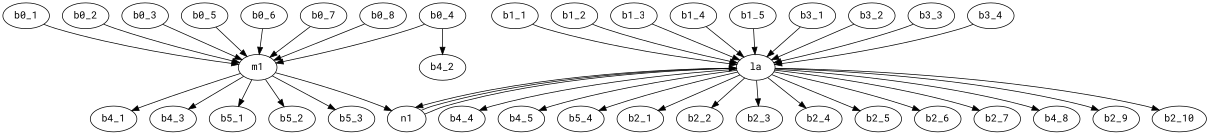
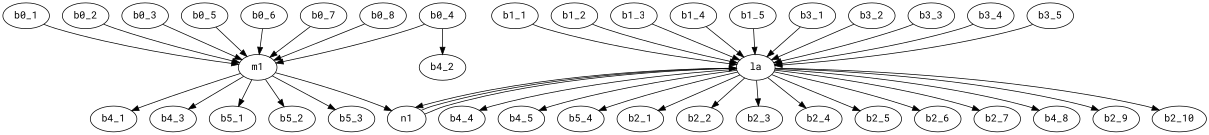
  digraph {
    fontname="Roboto Mono"
    node [fontname="Roboto Mono"]
    edge [fontname="Roboto Mono" sink_port="{'_component': 'n1', '_port': {'x': 0, 'y': 0, 'layer': 'FLOW', 'label': '1'}}" source_port="{'_component': 'n1', '_port': {'x': 0, 'y': 0, 'layer': 'FLOW', 'label': '1'}}"]
    la
    n1
    b4_4
    b4_5
    b5_4
    b2_1
    b2_2
    b2_3
    b2_4
    b2_5
    b2_6
    b2_7
    b2_8 [label=b4_8]
    b2_9
    b2_10
    b0_1
    m1
    b4_1
    b4_3
    b5_1
    b5_2
    b5_3
    b0_2
    b0_3
    b0_4
    b4_2
    b0_5
    b0_6
    b0_7
    b0_8
    b1_1
    b1_2
    b1_3
    b1_4
    b1_5
    b3_1
    b3_2
    b3_3
    b3_4
+   b3_5
    la -> n1 [connection_id=c3 connection_ref="{'name': 'c3', 'ID': 'c3', 'entity': 'CHANNEL', 'params': {'data': {'channelWidth': 100, 'connectionSpacing': 1000}}, 'source': {'_component': 'la', '_port': '1'}, 'sinks': [{'_component': 'n1', '_port': {'x': 0, 'y': 0, 'layer': 'FLOW', 'label': '1'}}], 'layer': {'_id': '0', 'name': 'FLOW_0', 'layertype': 'FLOW', 'group': '0', 'params': {'data': {}}}, '_paths': []}" source_port="{'_component': 'la', '_port': '1'}"]
    la -> b4_4 [connection_id=cca connection_ref="{'name': 'cca', 'ID': 'cca', 'entity': 'CHANNEL', 'params': {'data': {'channelWidth': 50, 'connectionSpacing': 1000}}, 'source': {'_component': 'la', '_port': '24'}, 'sinks': [{'_component': 'b4_4', '_port': {'x': 100, 'y': 100, 'layer': 'FLOW', 'label': '1'}}], 'layer': {'_id': '1', 'name': 'FLOW_0', 'layertype': 'CONTROL', 'group': '0', 'params': {'data': {}}}, '_paths': []}" sink_port="{'_component': 'b4_4', '_port': {'x': 100, 'y': 100, 'layer': 'FLOW', 'label': '1'}}" source_port="{'_component': 'la', '_port': '24'}"]
    la -> b4_5 [connection_id=ccb connection_ref="{'name': 'ccb', 'ID': 'ccb', 'entity': 'CHANNEL', 'params': {'data': {'channelWidth': 50, 'connectionSpacing': 1000}}, 'source': {'_component': 'la', '_port': '25'}, 'sinks': [{'_component': 'b4_5', '_port': {'x': 100, 'y': 100, 'layer': 'FLOW', 'label': '1'}}], 'layer': {'_id': '1', 'name': 'FLOW_0', 'layertype': 'CONTROL', 'group': '0', 'params': {'data': {}}}, '_paths': []}" sink_port="{'_component': 'b4_5', '_port': {'x': 100, 'y': 100, 'layer': 'FLOW', 'label': '1'}}" source_port="{'_component': 'la', '_port': '25'}"]
    la -> b5_4 [connection_id=ccc connection_ref="{'name': 'ccc', 'ID': 'ccc', 'entity': 'CHANNEL', 'params': {'data': {'channelWidth': 50, 'connectionSpacing': 1000}}, 'source': {'_component': 'la', '_port': '26'}, 'sinks': [{'_component': 'b5_4', '_port': {'x': 100, 'y': 100, 'layer': 'FLOW', 'label': '1'}}], 'layer': {'_id': '1', 'name': 'FLOW_0', 'layertype': 'CONTROL', 'group': '0', 'params': {'data': {}}}, '_paths': []}" sink_port="{'_component': 'b5_4', '_port': {'x': 100, 'y': 100, 'layer': 'FLOW', 'label': '1'}}" source_port="{'_component': 'la', '_port': '26'}"]
    la -> b2_1 [connection_id=cc6 connection_ref="{'name': 'cc6', 'ID': 'cc6', 'entity': 'CHANNEL', 'params': {'data': {'channelWidth': 50, 'connectionSpacing': 1000}}, 'source': {'_component': 'la', '_port': '9'}, 'sinks': [{'_component': 'b2_1', '_port': {'x': 100, 'y': 100, 'layer': 'FLOW', 'label': '1'}}], 'layer': {'_id': '1', 'name': 'FLOW_0', 'layertype': 'CONTROL', 'group': '0', 'params': {'data': {}}}, '_paths': []}" sink_port="{'_component': 'b2_1', '_port': {'x': 100, 'y': 100, 'layer': 'FLOW', 'label': '1'}}" source_port="{'_component': 'la', '_port': '9'}"]
    la -> b2_2 [connection_id=cc7 connection_ref="{'name': 'cc7', 'ID': 'cc7', 'entity': 'CHANNEL', 'params': {'data': {'channelWidth': 50, 'connectionSpacing': 1000}}, 'source': {'_component': 'la', '_port': '10'}, 'sinks': [{'_component': 'b2_2', '_port': {'x': 100, 'y': 100, 'layer': 'FLOW', 'label': '1'}}], 'layer': {'_id': '1', 'name': 'FLOW_0', 'layertype': 'CONTROL', 'group': '0', 'params': {'data': {}}}, '_paths': []}" sink_port="{'_component': 'b2_2', '_port': {'x': 100, 'y': 100, 'layer': 'FLOW', 'label': '1'}}" source_port="{'_component': 'la', '_port': '10'}"]
    la -> b2_3 [connection_id=cc8 connection_ref="{'name': 'cc8', 'ID': 'cc8', 'entity': 'CHANNEL', 'params': {'data': {'channelWidth': 50, 'connectionSpacing': 1000}}, 'source': {'_component': 'la', '_port': '11'}, 'sinks': [{'_component': 'b2_3', '_port': {'x': 100, 'y': 100, 'layer': 'FLOW', 'label': '1'}}], 'layer': {'_id': '1', 'name': 'FLOW_0', 'layertype': 'CONTROL', 'group': '0', 'params': {'data': {}}}, '_paths': []}" sink_port="{'_component': 'b2_3', '_port': {'x': 100, 'y': 100, 'layer': 'FLOW', 'label': '1'}}" source_port="{'_component': 'la', '_port': '11'}"]
    la -> b2_4 [connection_id=cc9 connection_ref="{'name': 'cc9', 'ID': 'cc9', 'entity': 'CHANNEL', 'params': {'data': {'channelWidth': 50, 'connectionSpacing': 1000}}, 'source': {'_component': 'la', '_port': '12'}, 'sinks': [{'_component': 'b2_4', '_port': {'x': 100, 'y': 100, 'layer': 'FLOW', 'label': '1'}}], 'layer': {'_id': '1', 'name': 'FLOW_0', 'layertype': 'CONTROL', 'group': '0', 'params': {'data': {}}}, '_paths': []}" sink_port="{'_component': 'b2_4', '_port': {'x': 100, 'y': 100, 'layer': 'FLOW', 'label': '1'}}" source_port="{'_component': 'la', '_port': '12'}"]
    la -> b2_5 [connection_id=cc10 connection_ref="{'name': 'cc10', 'ID': 'cc10', 'entity': 'CHANNEL', 'params': {'data': {'channelWidth': 50, 'connectionSpacing': 1000}}, 'source': {'_component': 'la', '_port': '13'}, 'sinks': [{'_component': 'b2_5', '_port': {'x': 100, 'y': 100, 'layer': 'FLOW', 'label': '1'}}], 'layer': {'_id': '1', 'name': 'FLOW_0', 'layertype': 'CONTROL', 'group': '0', 'params': {'data': {}}}, '_paths': []}" sink_port="{'_component': 'b2_5', '_port': {'x': 100, 'y': 100, 'layer': 'FLOW', 'label': '1'}}" source_port="{'_component': 'la', '_port': '13'}"]
    la -> b2_6 [connection_id=cc11 connection_ref="{'name': 'cc11', 'ID': 'cc11', 'entity': 'CHANNEL', 'params': {'data': {'channelWidth': 50, 'connectionSpacing': 1000}}, 'source': {'_component': 'la', '_port': '14'}, 'sinks': [{'_component': 'b2_6', '_port': {'x': 100, 'y': 100, 'layer': 'FLOW', 'label': '1'}}], 'layer': {'_id': '1', 'name': 'FLOW_0', 'layertype': 'CONTROL', 'group': '0', 'params': {'data': {}}}, '_paths': []}" sink_port="{'_component': 'b2_6', '_port': {'x': 100, 'y': 100, 'layer': 'FLOW', 'label': '1'}}" source_port="{'_component': 'la', '_port': '14'}"]
    la -> b2_7 [connection_id=cc12 connection_ref="{'name': 'cc12', 'ID': 'cc12', 'entity': 'CHANNEL', 'params': {'data': {'channelWidth': 50, 'connectionSpacing': 1000}}, 'source': {'_component': 'la', '_port': '15'}, 'sinks': [{'_component': 'b2_7', '_port': {'x': 100, 'y': 100, 'layer': 'FLOW', 'label': '1'}}], 'layer': {'_id': '1', 'name': 'FLOW_0', 'layertype': 'CONTROL', 'group': '0', 'params': {'data': {}}}, '_paths': []}" sink_port="{'_component': 'b2_7', '_port': {'x': 100, 'y': 100, 'layer': 'FLOW', 'label': '1'}}" source_port="{'_component': 'la', '_port': '15'}"]
    la -> b2_8 [connection_id=cc13 connection_ref="{'name': 'cc13', 'ID': 'cc13', 'entity': 'CHANNEL', 'params': {'data': {'channelWidth': 50, 'connectionSpacing': 1000}}, 'source': {'_component': 'la', '_port': '16'}, 'sinks': [{'_component': 'b2_8', '_port': {'x': 100, 'y': 100, 'layer': 'FLOW', 'label': '1'}}], 'layer': {'_id': '1', 'name': 'FLOW_0', 'layertype': 'CONTROL', 'group': '0', 'params': {'data': {}}}, '_paths': []}" sink_port="{'_component': 'b2_8', '_port': {'x': 100, 'y': 100, 'layer': 'FLOW', 'label': '1'}}" source_port="{'_component': 'la', '_port': '16'}"]
    la -> b2_9 [connection_id=cc14 connection_ref="{'name': 'cc14', 'ID': 'cc14', 'entity': 'CHANNEL', 'params': {'data': {'channelWidth': 50, 'connectionSpacing': 1000}}, 'source': {'_component': 'la', '_port': '17'}, 'sinks': [{'_component': 'b2_9', '_port': {'x': 100, 'y': 100, 'layer': 'FLOW', 'label': '1'}}], 'layer': {'_id': '1', 'name': 'FLOW_0', 'layertype': 'CONTROL', 'group': '0', 'params': {'data': {}}}, '_paths': []}" sink_port="{'_component': 'b2_9', '_port': {'x': 100, 'y': 100, 'layer': 'FLOW', 'label': '1'}}" source_port="{'_component': 'la', '_port': '17'}"]
    la -> b2_10 [connection_id=cc15 connection_ref="{'name': 'cc15', 'ID': 'cc15', 'entity': 'CHANNEL', 'params': {'data': {'channelWidth': 50, 'connectionSpacing': 1000}}, 'source': {'_component': 'la', '_port': '18'}, 'sinks': [{'_component': 'b2_10', '_port': {'x': 100, 'y': 100, 'layer': 'FLOW', 'label': '1'}}], 'layer': {'_id': '1', 'name': 'FLOW_0', 'layertype': 'CONTROL', 'group': '0', 'params': {'data': {}}}, '_paths': []}" sink_port="{'_component': 'b2_10', '_port': {'x': 100, 'y': 100, 'layer': 'FLOW', 'label': '1'}}" source_port="{'_component': 'la', '_port': '18'}"]
    n1 -> la [connection_id=c1 connection_ref="{'name': 'c1', 'ID': 'c1', 'entity': 'CHANNEL', 'params': {'data': {'channelWidth': 100, 'connectionSpacing': 1000}}, 'source': {'_component': 'n1', '_port': {'x': 0, 'y': 0, 'layer': 'FLOW', 'label': '1'}}, 'sinks': [{'_component': 'la', '_port': '3'}], 'layer': {'_id': '0', 'name': 'FLOW_0', 'layertype': 'FLOW', 'group': '0', 'params': {'data': {}}}, '_paths': []}" sink_port="{'_component': 'la', '_port': '3'}"]
    n1 -> la [connection_id=c2 connection_ref="{'name': 'c2', 'ID': 'c2', 'entity': 'CHANNEL', 'params': {'data': {'channelWidth': 100, 'connectionSpacing': 1000}}, 'source': {'_component': 'n1', '_port': {'x': 0, 'y': 0, 'layer': 'FLOW', 'label': '1'}}, 'sinks': [{'_component': 'la', '_port': '2'}], 'layer': {'_id': '0', 'name': 'FLOW_0', 'layertype': 'FLOW', 'group': '0', 'params': {'data': {}}}, '_paths': []}" sink_port="{'_component': 'la', '_port': '2'}"]
    b0_1 -> m1 [connection_id=c4 connection_ref="{'name': 'c4', 'ID': 'c4', 'entity': 'CHANNEL', 'params': {'data': {'channelWidth': 100, 'connectionSpacing': 1000}}, 'source': {'_component': 'b0_1', '_port': {'x': 100, 'y': 100, 'layer': 'FLOW', 'label': '1'}}, 'sinks': [{'_component': 'm1', '_port': '1'}], 'layer': {'_id': '0', 'name': 'FLOW_0', 'layertype': 'FLOW', 'group': '0', 'params': {'data': {}}}, '_paths': []}" sink_port="{'_component': 'm1', '_port': '1'}" source_port="{'_component': 'b0_1', '_port': {'x': 100, 'y': 100, 'layer': 'FLOW', 'label': '1'}}"]
    m1 -> n1 [connection_id=c0 connection_ref="{'name': 'c0', 'ID': 'c0', 'entity': 'CHANNEL', 'params': {'data': {'channelWidth': 100, 'connectionSpacing': 1000}}, 'source': {'_component': 'm1', '_port': '9'}, 'sinks': [{'_component': 'n1', '_port': {'x': 0, 'y': 0, 'layer': 'FLOW', 'label': '1'}}], 'layer': {'_id': '0', 'name': 'FLOW_0', 'layertype': 'FLOW', 'group': '0', 'params': {'data': {}}}, '_paths': []}" source_port="{'_component': 'm1', '_port': '9'}"]
    m1 -> b4_1 [connection_id=cc21 connection_ref="{'name': 'cc21', 'ID': 'cc21', 'entity': 'CHANNEL', 'params': {'data': {'channelWidth': 50, 'connectionSpacing': 1000}}, 'source': {'_component': 'm1', '_port': '10'}, 'sinks': [{'_component': 'b4_1', '_port': {'x': 100, 'y': 100, 'layer': 'FLOW', 'label': '1'}}], 'layer': {'_id': '1', 'name': 'FLOW_0', 'layertype': 'CONTROL', 'group': '0', 'params': {'data': {}}}, '_paths': []}" sink_port="{'_component': 'b4_1', '_port': {'x': 100, 'y': 100, 'layer': 'FLOW', 'label': '1'}}" source_port="{'_component': 'm1', '_port': '10'}"]
    m1 -> b4_3 [connection_id=cc25 connection_ref="{'name': 'cc25', 'ID': 'cc25', 'entity': 'CHANNEL', 'params': {'data': {'channelWidth': 50, 'connectionSpacing': 1000}}, 'source': {'_component': 'm1', '_port': '14'}, 'sinks': [{'_component': 'b4_3', '_port': {'x': 100, 'y': 100, 'layer': 'FLOW', 'label': '1'}}], 'layer': {'_id': '1', 'name': 'FLOW_0', 'layertype': 'CONTROL', 'group': '0', 'params': {'data': {}}}, '_paths': []}" sink_port="{'_component': 'b4_3', '_port': {'x': 100, 'y': 100, 'layer': 'FLOW', 'label': '1'}}" source_port="{'_component': 'm1', '_port': '14'}"]
    m1 -> b5_1 [connection_id=cc22 connection_ref="{'name': 'cc22', 'ID': 'cc22', 'entity': 'CHANNEL', 'params': {'data': {'channelWidth': 50, 'connectionSpacing': 1000}}, 'source': {'_component': 'm1', '_port': '11'}, 'sinks': [{'_component': 'b5_1', '_port': {'x': 100, 'y': 100, 'layer': 'FLOW', 'label': '1'}}], 'layer': {'_id': '1', 'name': 'FLOW_0', 'layertype': 'CONTROL', 'group': '0', 'params': {'data': {}}}, '_paths': []}" sink_port="{'_component': 'b5_1', '_port': {'x': 100, 'y': 100, 'layer': 'FLOW', 'label': '1'}}" source_port="{'_component': 'm1', '_port': '11'}"]
    m1 -> b5_2 [connection_id=cc24 connection_ref="{'name': 'cc24', 'ID': 'cc24', 'entity': 'CHANNEL', 'params': {'data': {'channelWidth': 50, 'connectionSpacing': 1000}}, 'source': {'_component': 'm1', '_port': '13'}, 'sinks': [{'_component': 'b5_2', '_port': {'x': 100, 'y': 100, 'layer': 'FLOW', 'label': '1'}}], 'layer': {'_id': '1', 'name': 'FLOW_0', 'layertype': 'CONTROL', 'group': '0', 'params': {'data': {}}}, '_paths': []}" sink_port="{'_component': 'b5_2', '_port': {'x': 100, 'y': 100, 'layer': 'FLOW', 'label': '1'}}" source_port="{'_component': 'm1', '_port': '13'}"]
    m1 -> b5_3 [connection_id=cc26 connection_ref="{'name': 'cc26', 'ID': 'cc26', 'entity': 'CHANNEL', 'params': {'data': {'channelWidth': 50, 'connectionSpacing': 1000}}, 'source': {'_component': 'm1', '_port': '15'}, 'sinks': [{'_component': 'b5_3', '_port': {'x': 100, 'y': 100, 'layer': 'FLOW', 'label': '1'}}], 'layer': {'_id': '1', 'name': 'FLOW_0', 'layertype': 'CONTROL', 'group': '0', 'params': {'data': {}}}, '_paths': []}" sink_port="{'_component': 'b5_3', '_port': {'x': 100, 'y': 100, 'layer': 'FLOW', 'label': '1'}}" source_port="{'_component': 'm1', '_port': '15'}"]
    b0_2 -> m1 [connection_id=c5 connection_ref="{'name': 'c5', 'ID': 'c5', 'entity': 'CHANNEL', 'params': {'data': {'channelWidth': 100, 'connectionSpacing': 1000}}, 'source': {'_component': 'b0_2', '_port': {'x': 100, 'y': 100, 'layer': 'FLOW', 'label': '1'}}, 'sinks': [{'_component': 'm1', '_port': '2'}], 'layer': {'_id': '0', 'name': 'FLOW_0', 'layertype': 'FLOW', 'group': '0', 'params': {'data': {}}}, '_paths': []}" sink_port="{'_component': 'm1', '_port': '2'}" source_port="{'_component': 'b0_2', '_port': {'x': 100, 'y': 100, 'layer': 'FLOW', 'label': '1'}}"]
    b0_3 -> m1 [connection_id=c6 connection_ref="{'name': 'c6', 'ID': 'c6', 'entity': 'CHANNEL', 'params': {'data': {'channelWidth': 100, 'connectionSpacing': 1000}}, 'source': {'_component': 'b0_3', '_port': {'x': 100, 'y': 100, 'layer': 'FLOW', 'label': '1'}}, 'sinks': [{'_component': 'm1', '_port': '3'}], 'layer': {'_id': '0', 'name': 'FLOW_0', 'layertype': 'FLOW', 'group': '0', 'params': {'data': {}}}, '_paths': []}" sink_port="{'_component': 'm1', '_port': '3'}" source_port="{'_component': 'b0_3', '_port': {'x': 100, 'y': 100, 'layer': 'FLOW', 'label': '1'}}"]
    b0_4 -> m1 [connection_id=c7 connection_ref="{'name': 'c7', 'ID': 'c7', 'entity': 'CHANNEL', 'params': {'data': {'channelWidth': 100, 'connectionSpacing': 1000}}, 'source': {'_component': 'b0_4', '_port': {'x': 100, 'y': 100, 'layer': 'FLOW', 'label': '1'}}, 'sinks': [{'_component': 'm1', '_port': '4'}], 'layer': {'_id': '0', 'name': 'FLOW_0', 'layertype': 'FLOW', 'group': '0', 'params': {'data': {}}}, '_paths': []}" sink_port="{'_component': 'm1', '_port': '4'}" source_port="{'_component': 'b0_4', '_port': {'x': 100, 'y': 100, 'layer': 'FLOW', 'label': '1'}}"]
    b0_4 -> b4_2 [connection_id=cc23 connection_ref="{'name': 'cc23', 'ID': 'cc23', 'entity': 'CHANNEL', 'params': {'data': {'channelWidth': 50, 'connectionSpacing': 1000}}, 'source': {'_component': 'm1', '_port': '12'}, 'sinks': [{'_component': 'b4_2', '_port': {'x': 100, 'y': 100, 'layer': 'FLOW', 'label': '1'}}], 'layer': {'_id': '1', 'name': 'FLOW_0', 'layertype': 'CONTROL', 'group': '0', 'params': {'data': {}}}, '_paths': []}" sink_port="{'_component': 'b4_2', '_port': {'x': 100, 'y': 100, 'layer': 'FLOW', 'label': '1'}}" source_port="{'_component': 'm1', '_port': '12'}"]
    b0_5 -> m1 [connection_id=c8 connection_ref="{'name': 'c8', 'ID': 'c8', 'entity': 'CHANNEL', 'params': {'data': {'channelWidth': 100, 'connectionSpacing': 1000}}, 'source': {'_component': 'b0_5', '_port': {'x': 100, 'y': 100, 'layer': 'FLOW', 'label': '1'}}, 'sinks': [{'_component': 'm1', '_port': '5'}], 'layer': {'_id': '0', 'name': 'FLOW_0', 'layertype': 'FLOW', 'group': '0', 'params': {'data': {}}}, '_paths': []}" sink_port="{'_component': 'm1', '_port': '5'}" source_port="{'_component': 'b0_5', '_port': {'x': 100, 'y': 100, 'layer': 'FLOW', 'label': '1'}}"]
    b0_6 -> m1 [connection_id=c9 connection_ref="{'name': 'c9', 'ID': 'c9', 'entity': 'CHANNEL', 'params': {'data': {'channelWidth': 100, 'connectionSpacing': 1000}}, 'source': {'_component': 'b0_6', '_port': {'x': 100, 'y': 100, 'layer': 'FLOW', 'label': '1'}}, 'sinks': [{'_component': 'm1', '_port': '6'}], 'layer': {'_id': '0', 'name': 'FLOW_0', 'layertype': 'FLOW', 'group': '0', 'params': {'data': {}}}, '_paths': []}" sink_port="{'_component': 'm1', '_port': '6'}" source_port="{'_component': 'b0_6', '_port': {'x': 100, 'y': 100, 'layer': 'FLOW', 'label': '1'}}"]
    b0_7 -> m1 [connection_id=c10 connection_ref="{'name': 'c10', 'ID': 'c10', 'entity': 'CHANNEL', 'params': {'data': {'channelWidth': 100, 'connectionSpacing': 1000}}, 'source': {'_component': 'b0_7', '_port': {'x': 100, 'y': 100, 'layer': 'FLOW', 'label': '1'}}, 'sinks': [{'_component': 'm1', '_port': '7'}], 'layer': {'_id': '0', 'name': 'FLOW_0', 'layertype': 'FLOW', 'group': '0', 'params': {'data': {}}}, '_paths': []}" sink_port="{'_component': 'm1', '_port': '7'}" source_port="{'_component': 'b0_7', '_port': {'x': 100, 'y': 100, 'layer': 'FLOW', 'label': '1'}}"]
    b0_8 -> m1 [connection_id=c11 connection_ref="{'name': 'c11', 'ID': 'c11', 'entity': 'CHANNEL', 'params': {'data': {'channelWidth': 100, 'connectionSpacing': 1000}}, 'source': {'_component': 'b0_8', '_port': {'x': 100, 'y': 100, 'layer': 'FLOW', 'label': '1'}}, 'sinks': [{'_component': 'm1', '_port': '8'}], 'layer': {'_id': '0', 'name': 'FLOW_0', 'layertype': 'FLOW', 'group': '0', 'params': {'data': {}}}, '_paths': []}" sink_port="{'_component': 'm1', '_port': '8'}" source_port="{'_component': 'b0_8', '_port': {'x': 100, 'y': 100, 'layer': 'FLOW', 'label': '1'}}"]
    b1_1 -> la [connection_id=cc1 connection_ref="{'name': 'cc1', 'ID': 'cc1', 'entity': 'CHANNEL', 'params': {'data': {'channelWidth': 50, 'connectionSpacing': 1000}}, 'source': {'_component': 'b1_1', '_port': {'x': 100, 'y': 100, 'layer': 'FLOW', 'label': '1'}}, 'sinks': [{'_component': 'la', '_port': '4'}], 'layer': {'_id': '1', 'name': 'FLOW_0', 'layertype': 'CONTROL', 'group': '0', 'params': {'data': {}}}, '_paths': []}" sink_port="{'_component': 'la', '_port': '4'}" source_port="{'_component': 'b1_1', '_port': {'x': 100, 'y': 100, 'layer': 'FLOW', 'label': '1'}}"]
    b1_2 -> la [connection_id=cc2 connection_ref="{'name': 'cc2', 'ID': 'cc2', 'entity': 'CHANNEL', 'params': {'data': {'channelWidth': 50, 'connectionSpacing': 1000}}, 'source': {'_component': 'b1_2', '_port': {'x': 100, 'y': 100, 'layer': 'FLOW', 'label': '1'}}, 'sinks': [{'_component': 'la', '_port': '5'}], 'layer': {'_id': '1', 'name': 'FLOW_0', 'layertype': 'CONTROL', 'group': '0', 'params': {'data': {}}}, '_paths': []}" sink_port="{'_component': 'la', '_port': '5'}" source_port="{'_component': 'b1_2', '_port': {'x': 100, 'y': 100, 'layer': 'FLOW', 'label': '1'}}"]
    b1_3 -> la [connection_id=cc3 connection_ref="{'name': 'cc3', 'ID': 'cc3', 'entity': 'CHANNEL', 'params': {'data': {'channelWidth': 50, 'connectionSpacing': 1000}}, 'source': {'_component': 'b1_3', '_port': {'x': 100, 'y': 100, 'layer': 'FLOW', 'label': '1'}}, 'sinks': [{'_component': 'la', '_port': '6'}], 'layer': {'_id': '1', 'name': 'FLOW_0', 'layertype': 'CONTROL', 'group': '0', 'params': {'data': {}}}, '_paths': []}" sink_port="{'_component': 'la', '_port': '6'}" source_port="{'_component': 'b1_3', '_port': {'x': 100, 'y': 100, 'layer': 'FLOW', 'label': '1'}}"]
    b1_4 -> la [connection_id=cc4 connection_ref="{'name': 'cc4', 'ID': 'cc4', 'entity': 'CHANNEL', 'params': {'data': {'channelWidth': 50, 'connectionSpacing': 1000}}, 'source': {'_component': 'b1_4', '_port': {'x': 100, 'y': 100, 'layer': 'FLOW', 'label': '1'}}, 'sinks': [{'_component': 'la', '_port': '7'}], 'layer': {'_id': '1', 'name': 'FLOW_0', 'layertype': 'CONTROL', 'group': '0', 'params': {'data': {}}}, '_paths': []}" sink_port="{'_component': 'la', '_port': '7'}" source_port="{'_component': 'b1_4', '_port': {'x': 100, 'y': 100, 'layer': 'FLOW', 'label': '1'}}"]
    b1_5 -> la [connection_id=cc5 connection_ref="{'name': 'cc5', 'ID': 'cc5', 'entity': 'CHANNEL', 'params': {'data': {'channelWidth': 50, 'connectionSpacing': 1000}}, 'source': {'_component': 'b1_5', '_port': {'x': 100, 'y': 100, 'layer': 'FLOW', 'label': '1'}}, 'sinks': [{'_component': 'la', '_port': '8'}], 'layer': {'_id': '1', 'name': 'FLOW_0', 'layertype': 'CONTROL', 'group': '0', 'params': {'data': {}}}, '_paths': []}" sink_port="{'_component': 'la', '_port': '8'}" source_port="{'_component': 'b1_5', '_port': {'x': 100, 'y': 100, 'layer': 'FLOW', 'label': '1'}}"]
    b3_1 -> la [connection_id=cc16 connection_ref="{'name': 'cc16', 'ID': 'cc16', 'entity': 'CHANNEL', 'params': {'data': {'channelWidth': 50, 'connectionSpacing': 1000}}, 'source': {'_component': 'b3_1', '_port': {'x': 100, 'y': 100, 'layer': 'FLOW', 'label': '1'}}, 'sinks': [{'_component': 'la', '_port': '19'}], 'layer': {'_id': '1', 'name': 'FLOW_0', 'layertype': 'CONTROL', 'group': '0', 'params': {'data': {}}}, '_paths': []}" sink_port="{'_component': 'la', '_port': '19'}" source_port="{'_component': 'b3_1', '_port': {'x': 100, 'y': 100, 'layer': 'FLOW', 'label': '1'}}"]
    b3_2 -> la [connection_id=cc17 connection_ref="{'name': 'cc17', 'ID': 'cc17', 'entity': 'CHANNEL', 'params': {'data': {'channelWidth': 50, 'connectionSpacing': 1000}}, 'source': {'_component': 'b3_2', '_port': {'x': 100, 'y': 100, 'layer': 'FLOW', 'label': '1'}}, 'sinks': [{'_component': 'la', '_port': '20'}], 'layer': {'_id': '1', 'name': 'FLOW_0', 'layertype': 'CONTROL', 'group': '0', 'params': {'data': {}}}, '_paths': []}" sink_port="{'_component': 'la', '_port': '20'}" source_port="{'_component': 'b3_2', '_port': {'x': 100, 'y': 100, 'layer': 'FLOW', 'label': '1'}}"]
    b3_3 -> la [connection_id=cc18 connection_ref="{'name': 'cc18', 'ID': 'cc18', 'entity': 'CHANNEL', 'params': {'data': {'channelWidth': 50, 'connectionSpacing': 1000}}, 'source': {'_component': 'b3_3', '_port': {'x': 100, 'y': 100, 'layer': 'FLOW', 'label': '1'}}, 'sinks': [{'_component': 'la', '_port': '21'}], 'layer': {'_id': '1', 'name': 'FLOW_0', 'layertype': 'CONTROL', 'group': '0', 'params': {'data': {}}}, '_paths': []}" sink_port="{'_component': 'la', '_port': '21'}" source_port="{'_component': 'b3_3', '_port': {'x': 100, 'y': 100, 'layer': 'FLOW', 'label': '1'}}"]
    b3_4 -> la [connection_id=cc19 connection_ref="{'name': 'cc19', 'ID': 'cc19', 'entity': 'CHANNEL', 'params': {'data': {'channelWidth': 50, 'connectionSpacing': 1000}}, 'source': {'_component': 'b3_4', '_port': {'x': 100, 'y': 100, 'layer': 'FLOW', 'label': '1'}}, 'sinks': [{'_component': 'la', '_port': '22'}], 'layer': {'_id': '1', 'name': 'FLOW_0', 'layertype': 'CONTROL', 'group': '0', 'params': {'data': {}}}, '_paths': []}" sink_port="{'_component': 'la', '_port': '22'}" source_port="{'_component': 'b3_4', '_port': {'x': 100, 'y': 100, 'layer': 'FLOW', 'label': '1'}}"]
+   b3_5 -> la [connection_id=cc20 connection_ref="{'name': 'cc20', 'ID': 'cc20', 'entity': 'CHANNEL', 'params': {'data': {'channelWidth': 50, 'connectionSpacing': 1000}}, 'source': {'_component': 'b3_5', '_port': {'x': 100, 'y': 100, 'layer': 'FLOW', 'label': '1'}}, 'sinks': [{'_component': 'la', '_port': '23'}], 'layer': {'_id': '1', 'name': 'FLOW_0', 'layertype': 'CONTROL', 'group': '0', 'params': {'data': {}}}, '_paths': []}" sink_port="{'_component': 'la', '_port': '23'}" source_port="{'_component': 'b3_5', '_port': {'x': 100, 'y': 100, 'layer': 'FLOW', 'label': '1'}}"]
  }
